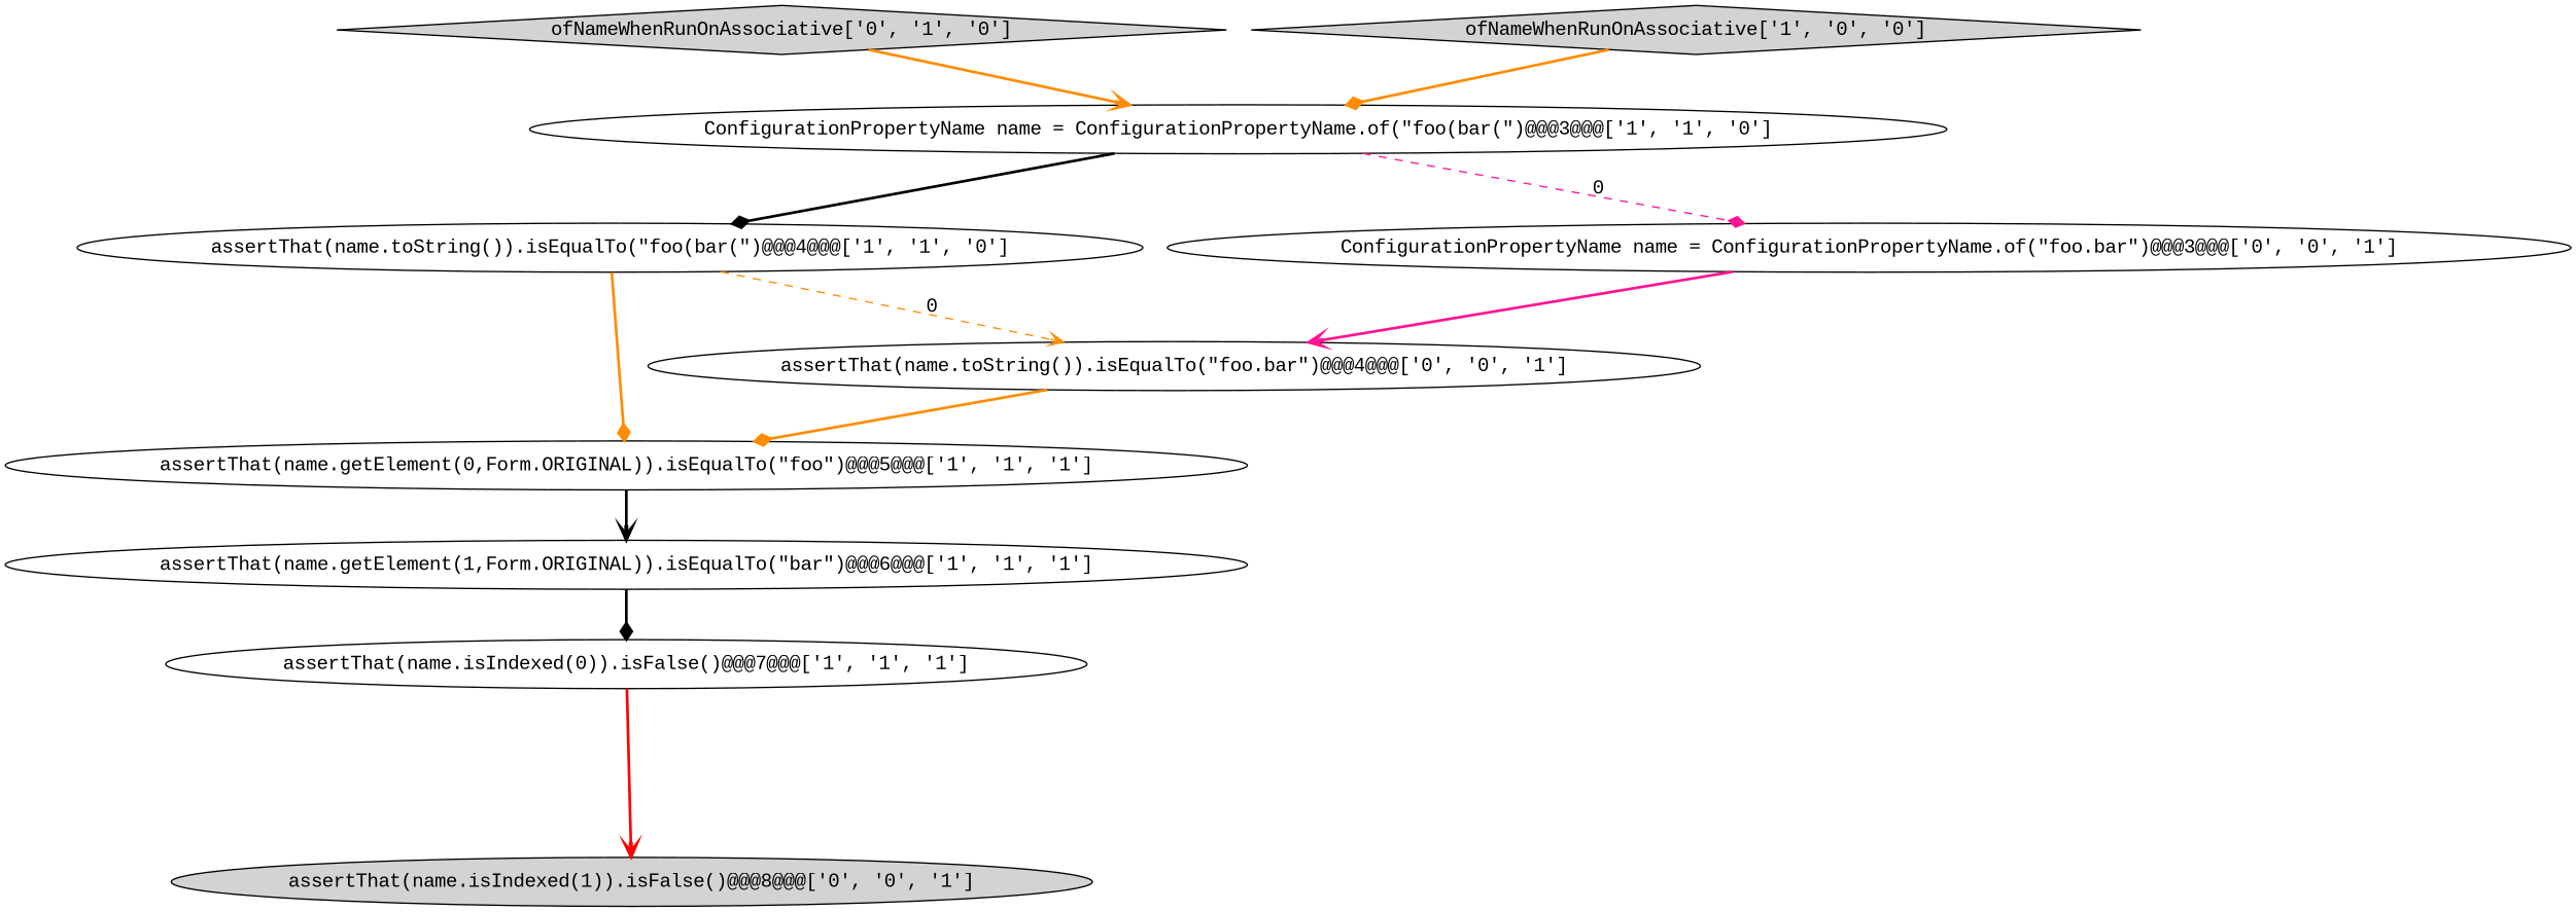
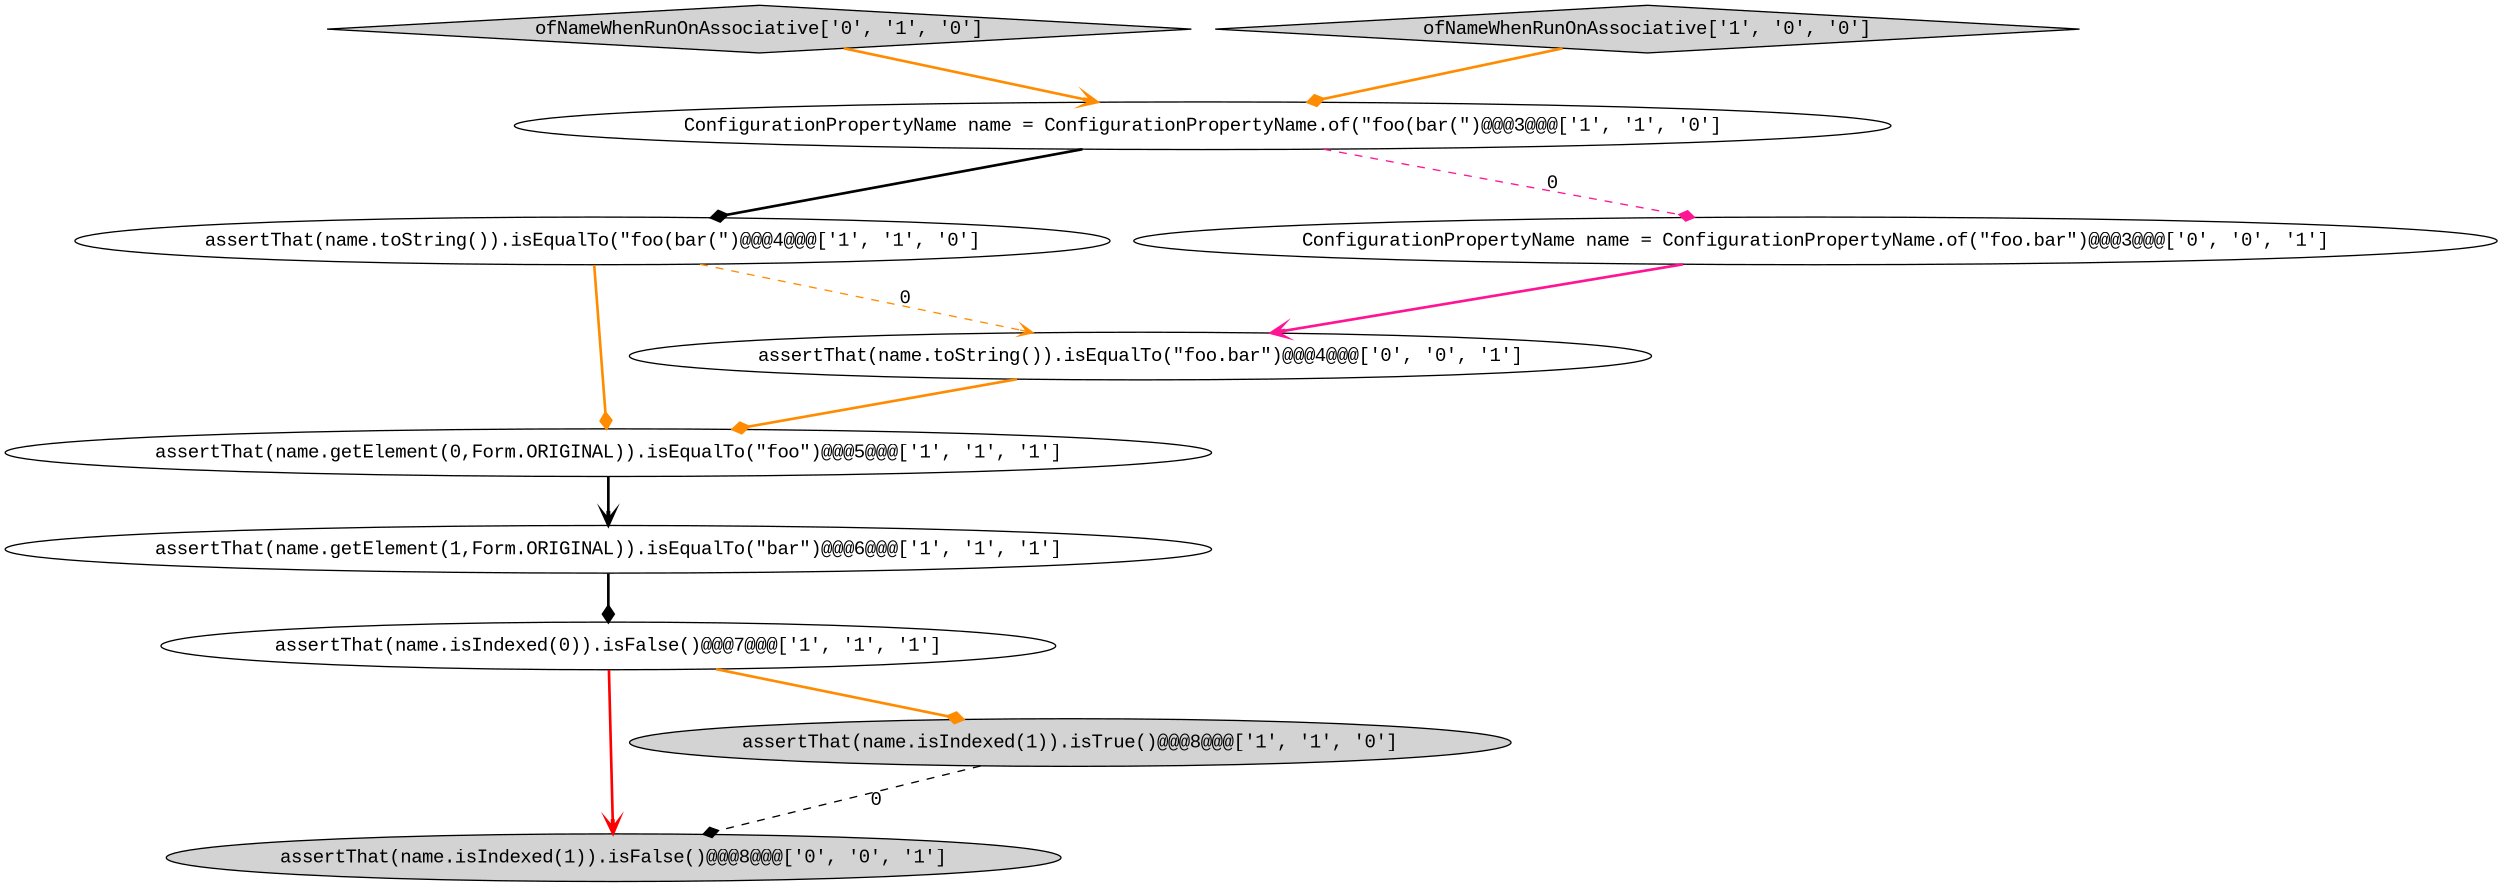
  digraph {
    fontname="Liberation Mono"
    node [fillcolor=white fontname="Liberation Mono" shape=ellipse style=filled]
    edge [arrowhead=diamond color=darkorange fontname="Liberation Mono" style=bold]
    n1 [fillcolor=lightgray label="ofNameWhenRunOnAssociative['0', '1', '0']" shape=diamond]
    n2 [label="ConfigurationPropertyName name = ConfigurationPropertyName.of(\"foo(bar(\")@@@3@@@['1', '1', '0']"]
    n3 [label="assertThat(name.toString()).isEqualTo(\"foo(bar(\")@@@4@@@['1', '1', '0']"]
    n4 [label="ConfigurationPropertyName name = ConfigurationPropertyName.of(\"foo.bar\")@@@3@@@['0', '0', '1']"]
    n5 [fillcolor=lightgray label="assertThat(name.isIndexed(1)).isFalse()@@@8@@@['0', '0', '1']"]
    n6 [label="assertThat(name.getElement(1,Form.ORIGINAL)).isEqualTo(\"bar\")@@@6@@@['1', '1', '1']"]
    n7 [label="assertThat(name.isIndexed(0)).isFalse()@@@7@@@['1', '1', '1']"]
+   n8 [fillcolor=lightgray label="assertThat(name.isIndexed(1)).isTrue()@@@8@@@['1', '1', '0']"]
    n9 [fillcolor=lightgray label="ofNameWhenRunOnAssociative['1', '0', '0']" shape=diamond]
    n10 [label="assertThat(name.toString()).isEqualTo(\"foo.bar\")@@@4@@@['0', '0', '1']"]
    n11 [label="assertThat(name.getElement(0,Form.ORIGINAL)).isEqualTo(\"foo\")@@@5@@@['1', '1', '1']"]
    n1 -> n2 [arrowhead=vee]
    n2 -> n3 [color=black]
    n2 -> n4 [color=deeppink label=0 style=dashed]
    n3 -> n10 [arrowhead=vee label=0 style=dashed]
    n3 -> n11
    n4 -> n10 [arrowhead=vee color=deeppink]
    n6 -> n7 [color=black]
    n7 -> n5 [arrowhead=vee color=red]
+   n7 -> n8
+   n8 -> n5 [color=black label=0 style=dashed]
    n9 -> n2
    n10 -> n11
    n11 -> n6 [arrowhead=vee color=black]
  }
